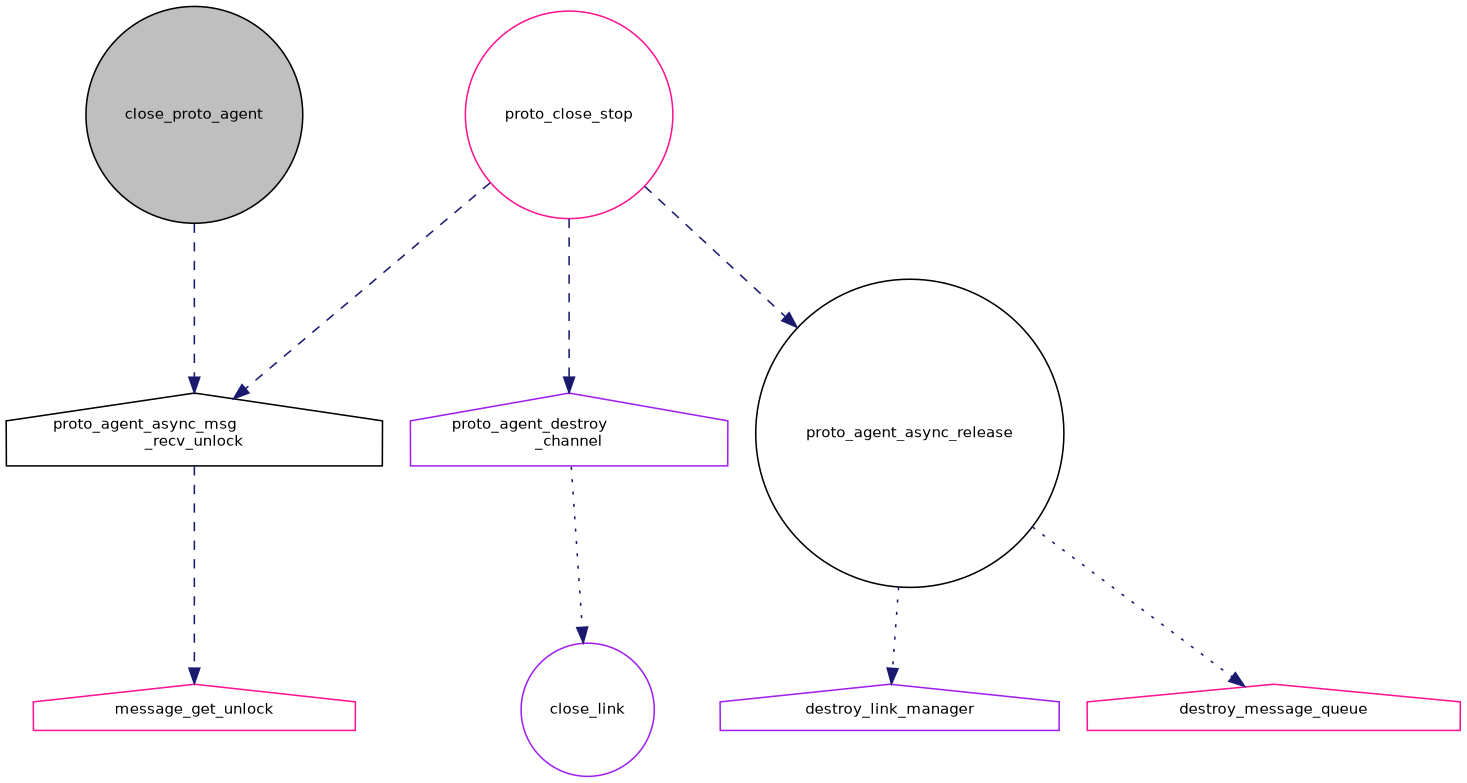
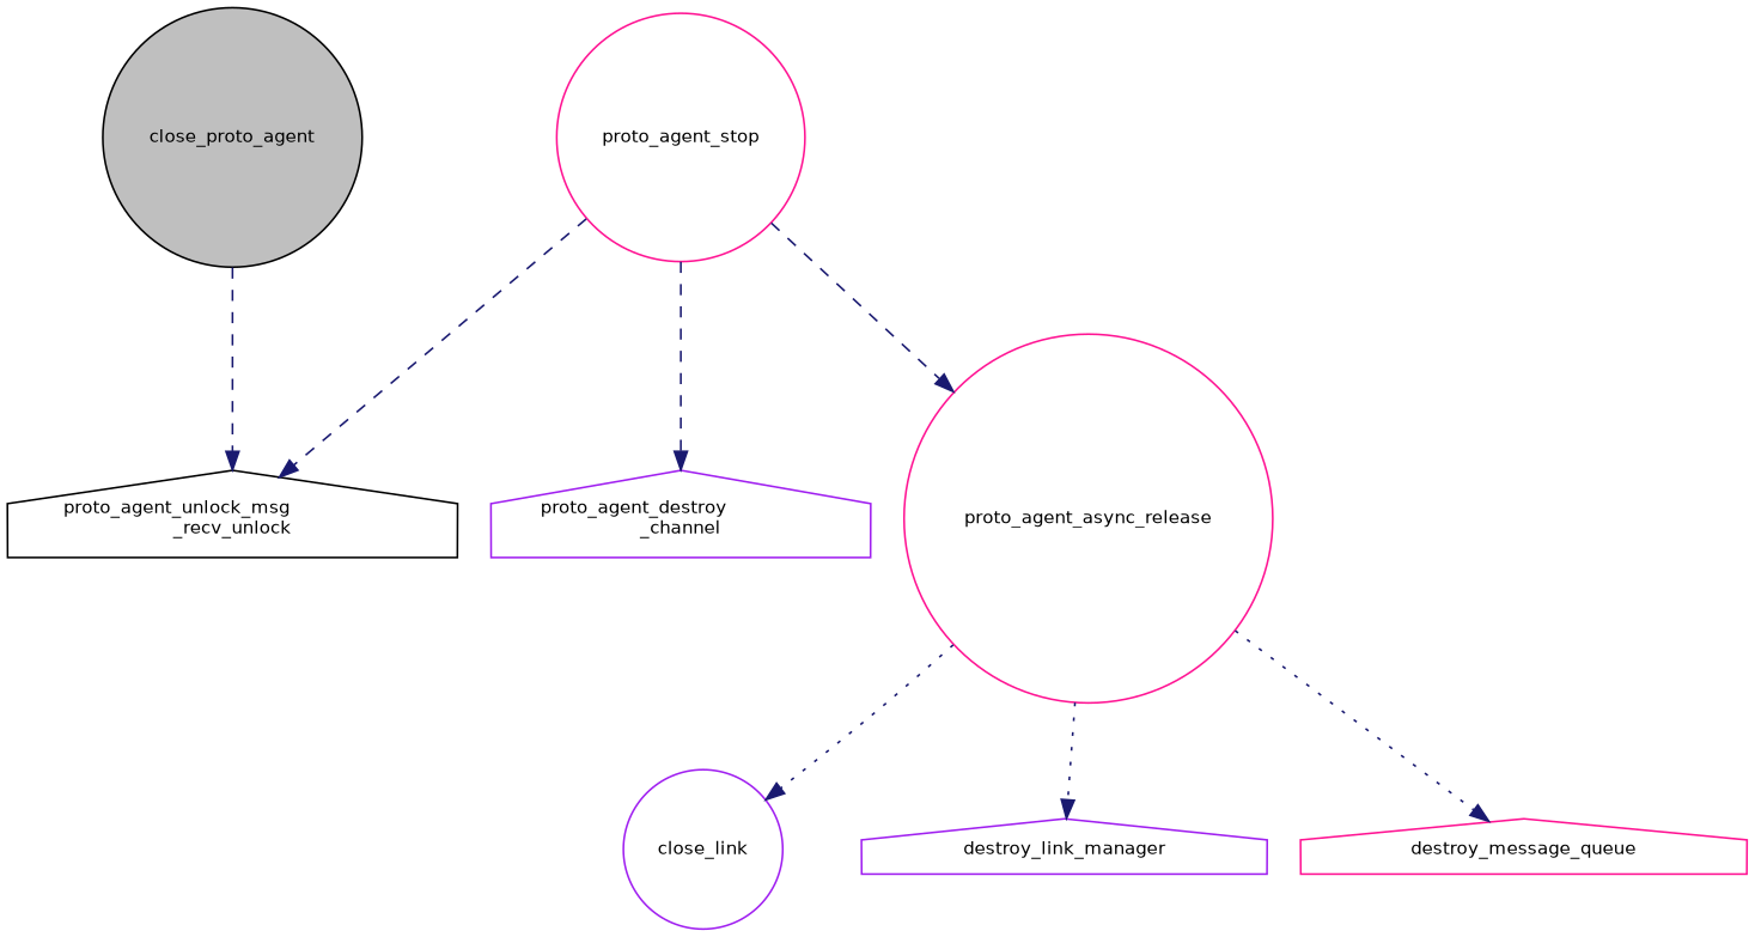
  digraph {
    rankdir=TB
    node [color=black fillcolor=white fontname=Helvetica fontsize=10 shape=house style=filled]
    edge [color=midnightblue fontname=Helvetica fontsize=10 labelfontname=Helvetica labelfontsize=10 style=dashed]
    n1 [fillcolor=grey75 fontcolor=black height=0.2 label=close_proto_agent shape=circle width=0.4]
-   n2 [height=0.2 label="proto_agent_async_msg\l_recv_unlock" width=0.4]
-   n3 [color=deeppink height=0.2 label=proto_close_stop shape=circle width=0.4]
-   n4 [height=0.2 label=proto_agent_async_release shape=circle width=0.4]
+   n2 [height=0.2 label="proto_agent_unlock_msg\l_recv_unlock" width=0.4]
+   n3 [color=deeppink height=0.2 label=proto_agent_stop shape=circle width=0.4]
+   n4 [color=deeppink height=0.2 label=proto_agent_async_release shape=circle width=0.4]
    n5 [color=purple height=0.2 label="proto_agent_destroy\l_channel" width=0.4]
-   n6 [color=deeppink height=0.2 label=message_get_unlock width=0.4]
    n7 [color=purple height=0.2 label=close_link shape=circle width=0.4]
    n8 [color=purple height=0.2 label=destroy_link_manager width=0.4]
    n9 [color=deeppink height=0.2 label=destroy_message_queue width=0.4]
    n1 -> n2
-   n2 -> n6
    n3 -> n2
    n3 -> n4
    n3 -> n5
-   n5 -> n7 [style=dotted]
+   n4 -> n7 [style=dotted]
    n4 -> n8 [style=dotted]
    n4 -> n9 [style=dotted]
  }
